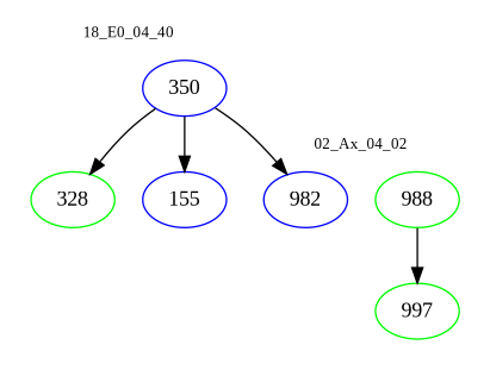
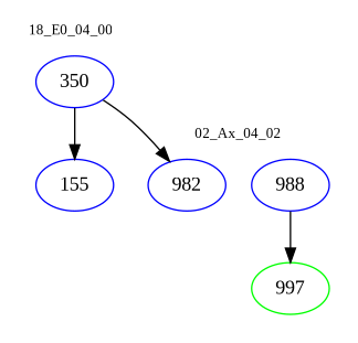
  digraph {
    fontname="Liberation Serif"
    node [color=blue fontname="Liberation Serif"]
    edge [color=black fontname="Liberation Serif"]
-   n1 [color=green label=988]
+   n1 [label=988]
    n2 [label=982]
    n3 [color=green label=997]
    n4 [label=350]
-   n5 [color=green label=328]
    n6 [label=155]
    subgraph cluster_1 {
      color=white
      fontsize=10
      label="02_Ax_04_02"
      n1
      n2
      n3
    }
    subgraph cluster_2 {
      color=white
      fontsize=10
-     label="18_E0_04_40"
+     label="18_E0_04_00"
      n4
-     n5
      n6
    }
    n1 -> n3
    n4 -> n2
-   n4 -> n5
    n4 -> n6
  }
